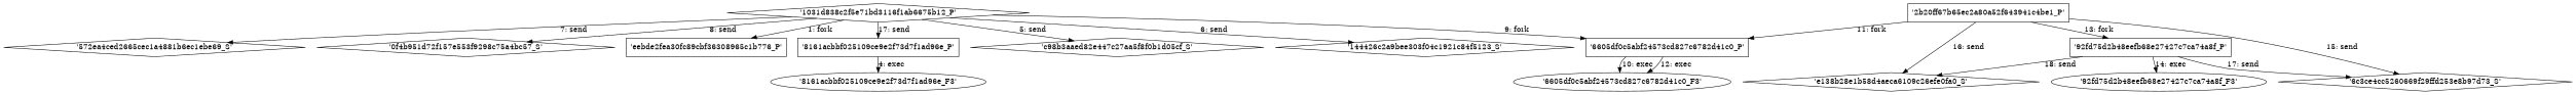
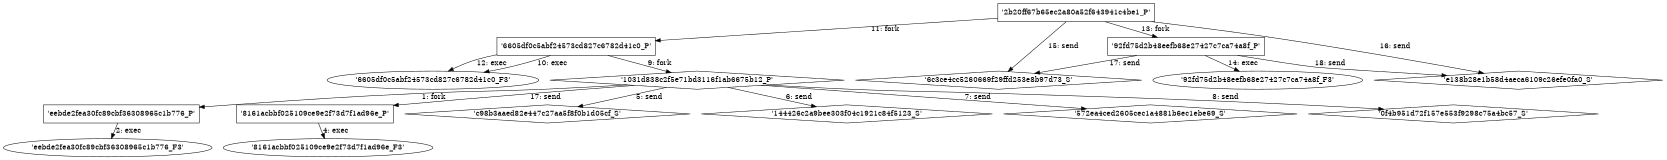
  digraph {
    engine=neato
    fixedsize=false
    fontname="DejaVu Serif"
    fontsize=10
    nodesep=0.3
    rankdir=TB
    ranksep=0
    splines=true
    node [fontname="DejaVu Serif" node_type=Process shape=diamond]
    edge [fontname="DejaVu Serif"]
    "'1031d838c2f5e71bd3116f1ab6675b12_P'"
    "'eebde2fea30fc89cbf36308965c1b776_P'" [shape=box]
    "'8161acbbf025109ce9e2f73d7f1ad96e_P'" [shape=box]
    "'c98b3aaed82e447c27aa5f8f0b1d05cf_S'" [node_type=Socket]
    "'144426c2a9bee303f04c1921c84f5123_S'" [node_type=Socket]
-   "'572ea4ced2605cec1a4881b6ec1ebe69_S'" [node_type=Socket label="'572ea4ced2665cec1a4881b6ec1ebe69_S'"]
+   "'572ea4ced2605cec1a4881b6ec1ebe69_S'" [node_type=Socket]
    "'0f4b951d72f157e553f9298c75a4bc57_S'" [node_type=Socket]
    "'6605df0c5abf24573cd827c6782d41c0_P'" [shape=box]
+   "'eebde2fea30fc89cbf36308965c1b776_F3'" [node_type=File shape=ellipse]
    "'8161acbbf025109ce9e2f73d7f1ad96e_F3'" [node_type=File shape=ellipse]
    "'6605df0c5abf24573cd827c6782d41c0_F3'" [node_type=File shape=ellipse]
    n12 [label="'2b20ff67b65ec2a80a52f643941c4be1_P'" shape=box]
    "'92fd75d2b48eefb68e27427c7ca74a8f_P'" [shape=box]
    "'6c3ce4cc5260669f29ffd253e8b97d73_S'" [node_type=Socket]
    "'e138b28e1b58d4aeca6109c26efe0fa0_S'" [node_type=Socket]
    "'92fd75d2b48eefb68e27427c7ca74a8f_F3'" [node_type=File shape=ellipse]
    "'1031d838c2f5e71bd3116f1ab6675b12_P'" -> "'eebde2fea30fc89cbf36308965c1b776_P'" [label="1: fork"]
    "'1031d838c2f5e71bd3116f1ab6675b12_P'" -> "'8161acbbf025109ce9e2f73d7f1ad96e_P'" [label="17: send"]
    "'1031d838c2f5e71bd3116f1ab6675b12_P'" -> "'c98b3aaed82e447c27aa5f8f0b1d05cf_S'" [label="5: send"]
    "'1031d838c2f5e71bd3116f1ab6675b12_P'" -> "'144426c2a9bee303f04c1921c84f5123_S'" [label="6: send"]
    "'1031d838c2f5e71bd3116f1ab6675b12_P'" -> "'572ea4ced2605cec1a4881b6ec1ebe69_S'" [label="7: send"]
    "'1031d838c2f5e71bd3116f1ab6675b12_P'" -> "'0f4b951d72f157e553f9298c75a4bc57_S'" [label="8: send"]
-   "'1031d838c2f5e71bd3116f1ab6675b12_P'" -> "'6605df0c5abf24573cd827c6782d41c0_P'" [label="9: fork"]
+   "'6605df0c5abf24573cd827c6782d41c0_P'" -> "'1031d838c2f5e71bd3116f1ab6675b12_P'" [label="9: fork"]
+   "'eebde2fea30fc89cbf36308965c1b776_P'" -> "'eebde2fea30fc89cbf36308965c1b776_F3'" [label="2: exec"]
    "'8161acbbf025109ce9e2f73d7f1ad96e_P'" -> "'8161acbbf025109ce9e2f73d7f1ad96e_F3'" [label="4: exec"]
    "'6605df0c5abf24573cd827c6782d41c0_P'" -> "'6605df0c5abf24573cd827c6782d41c0_F3'" [label="10: exec"]
    "'6605df0c5abf24573cd827c6782d41c0_P'" -> "'6605df0c5abf24573cd827c6782d41c0_F3'" [label="12: exec"]
    n12 -> "'6605df0c5abf24573cd827c6782d41c0_P'" [label="11: fork"]
    n12 -> "'92fd75d2b48eefb68e27427c7ca74a8f_P'" [label="13: fork"]
    n12 -> "'6c3ce4cc5260669f29ffd253e8b97d73_S'" [label="15: send"]
    n12 -> "'e138b28e1b58d4aeca6109c26efe0fa0_S'" [label="16: send"]
    "'92fd75d2b48eefb68e27427c7ca74a8f_P'" -> "'6c3ce4cc5260669f29ffd253e8b97d73_S'" [label="17: send"]
    "'92fd75d2b48eefb68e27427c7ca74a8f_P'" -> "'e138b28e1b58d4aeca6109c26efe0fa0_S'" [label="18: send"]
    "'92fd75d2b48eefb68e27427c7ca74a8f_P'" -> "'92fd75d2b48eefb68e27427c7ca74a8f_F3'" [label="14: exec"]
  }
